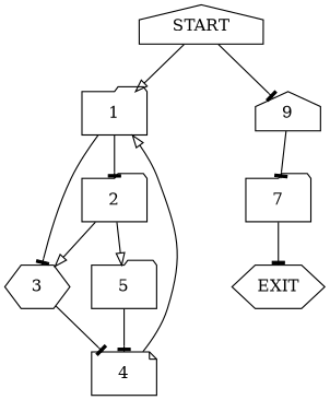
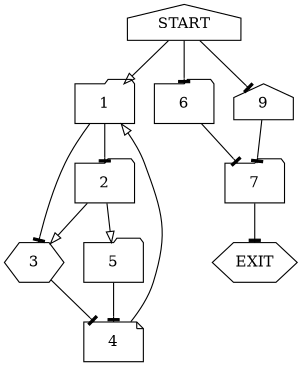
  digraph {
    node [shape=folder]
    edge [arrowhead=tee]
    n1 [label=START shape=house]
    1
+   6
    n4 [label=9 shape=house]
    2
    3 [shape=hexagon]
    7
    n8 [label=EXIT shape=hexagon]
    5
    4 [shape=note]
    n1 -> 1 [arrowhead=onormal]
+   n1 -> 6
    n1 -> n4
    1 -> 2
    1 -> 3
+   6 -> 7
    n4 -> 7
    2 -> 3 [arrowhead=onormal]
    2 -> 5 [arrowhead=onormal]
    3 -> 4
    7 -> n8
    5 -> 4
    4 -> 1 [arrowhead=onormal]
  }
